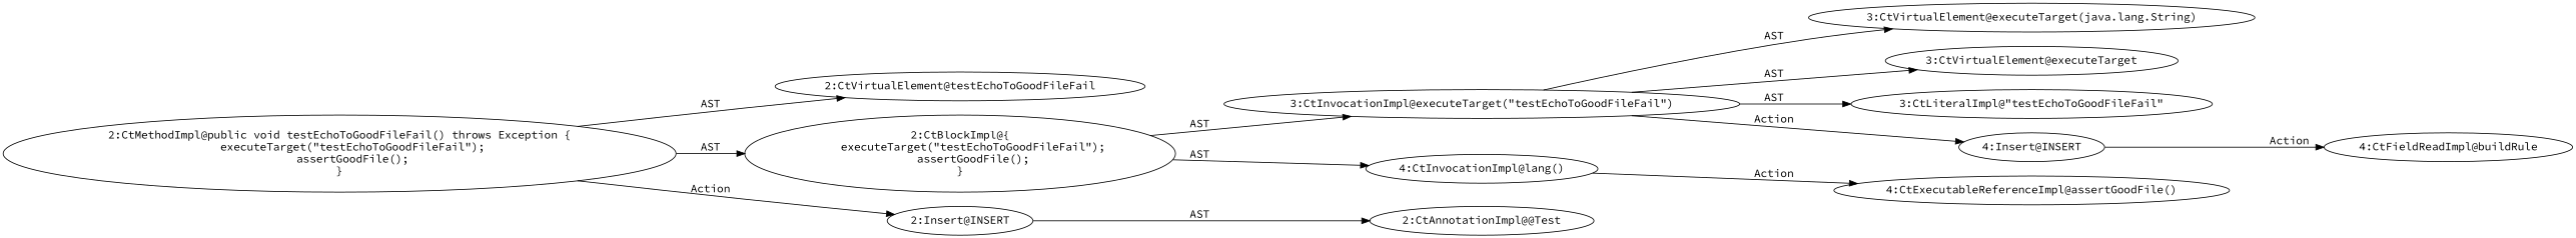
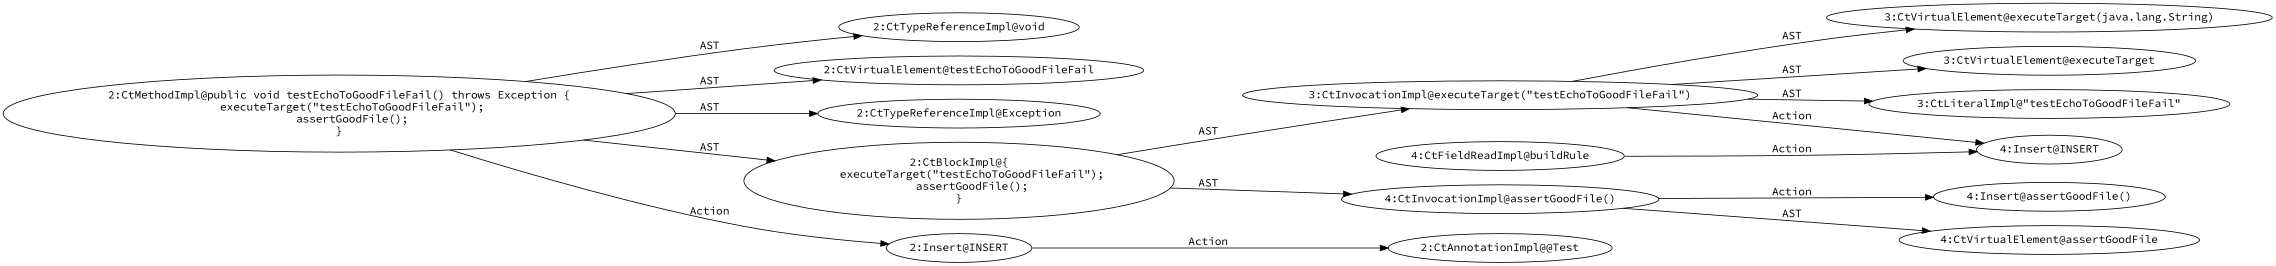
  digraph {
    fontname="Source Code Pro"
    rankdir=LR
    node [fontname="Source Code Pro" shape=ellipse]
    edge [fontname="Source Code Pro"]
+   n1 [label="2:CtTypeReferenceImpl@void"]
    n2 [label="2:CtVirtualElement@testEchoToGoodFileFail"]
+   n3 [label="2:CtTypeReferenceImpl@Exception"]
    n4 [label="3:CtVirtualElement@executeTarget(java.lang.String)"]
    n5 [label="3:CtVirtualElement@executeTarget"]
    n6 [label="3:CtLiteralImpl@\"testEchoToGoodFileFail\""]
    n7 [label="3:CtInvocationImpl@executeTarget(\"testEchoToGoodFileFail\")"]
    n8 [label="4:Insert@INSERT"]
    n9 [label="4:CtFieldReadImpl@buildRule"]
-   n10 [label="4:CtExecutableReferenceImpl@assertGoodFile()"]
-   n12 [label="4:CtInvocationImpl@lang()"]
+   n10 [label="4:Insert@assertGoodFile()"]
+   n11 [label="4:CtVirtualElement@assertGoodFile"]
+   n12 [label="4:CtInvocationImpl@assertGoodFile()"]
    n13 [label="2:CtBlockImpl@\{\n    executeTarget(\"testEchoToGoodFileFail\");\n    assertGoodFile();\n\}"]
    n14 [label="2:CtMethodImpl@public void testEchoToGoodFileFail() throws Exception \{\n    executeTarget(\"testEchoToGoodFileFail\");\n    assertGoodFile();\n\}"]
    n15 [label="2:Insert@INSERT"]
    n16 [label="2:CtAnnotationImpl@@Test"]
    n7 -> n4 [label=AST]
    n7 -> n5 [label=AST]
    n7 -> n6 [label=AST]
    n7 -> n8 [label=Action]
-   n8 -> n9 [label=Action]
+   n9 -> n8 [label=Action]
    n12 -> n10 [label=Action]
+   n12 -> n11 [label=AST]
    n13 -> n7 [label=AST]
    n13 -> n12 [label=AST]
+   n14 -> n1 [label=AST]
    n14 -> n2 [label=AST]
+   n14 -> n3 [label=AST]
    n14 -> n13 [label=AST]
    n14 -> n15 [label=Action]
-   n15 -> n16 [label=AST]
+   n15 -> n16 [label=Action]
  }
